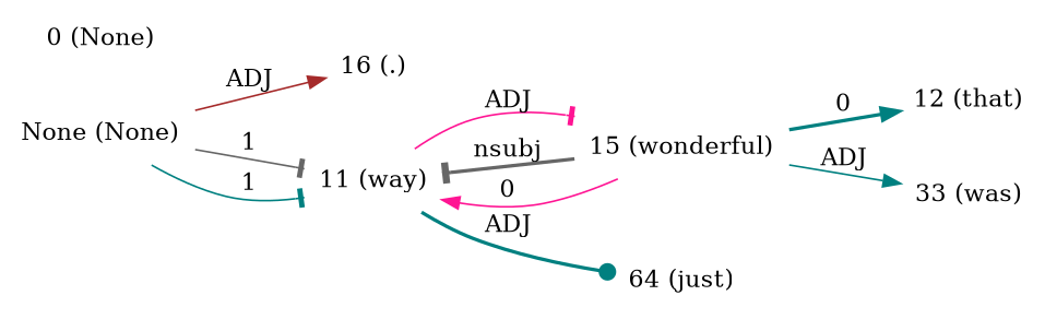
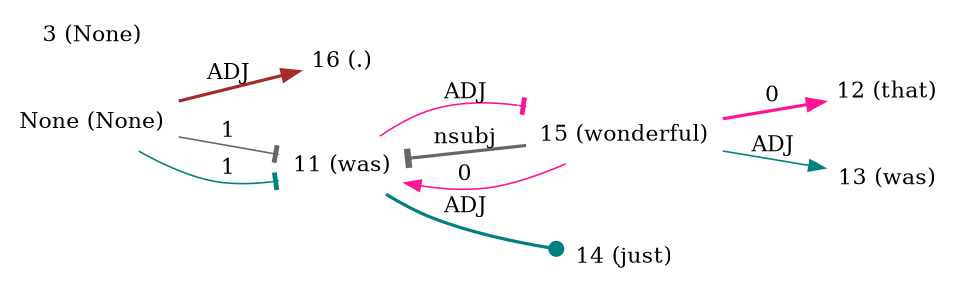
  digraph {
    rankdir=LR
    node [shape=plaintext]
    edge [arrowhead=normal color=teal dir=forward style=solid]
    n1 [label="None (None)"]
    n2 [label="16 (.)"]
-   n3 [label="11 (way)"]
+   n3 [label="11 (was)"]
    n4 [label="15 (wonderful)"]
-   n5 [label="64 (just)"]
+   n5 [label="14 (just)"]
    n6 [label="12 (that)"]
-   n7 [label="33 (was)"]
-   n8 [label="0 (None)"]
-   n1 -> n2 [color=brown label=ADJ]
+   n7 [label="13 (was)"]
+   n8 [label="3 (None)"]
+   n1 -> n2 [color=brown label=ADJ style=bold]
    n1 -> n3 [arrowhead=tee color=gray40 label=1]
    n1 -> n3 [arrowhead=tee label=1]
    n3 -> n4 [arrowhead=tee color=deeppink label=ADJ]
    n3 -> n5 [arrowhead=dot label=ADJ style=bold]
    n4 -> n3 [arrowhead=tee color=gray40 label=nsubj style=bold]
    n4 -> n3 [color=deeppink label=0]
-   n4 -> n6 [label=0 style=bold]
+   n4 -> n6 [color=deeppink label=0 style=bold]
    n4 -> n7 [label=ADJ]
  }
